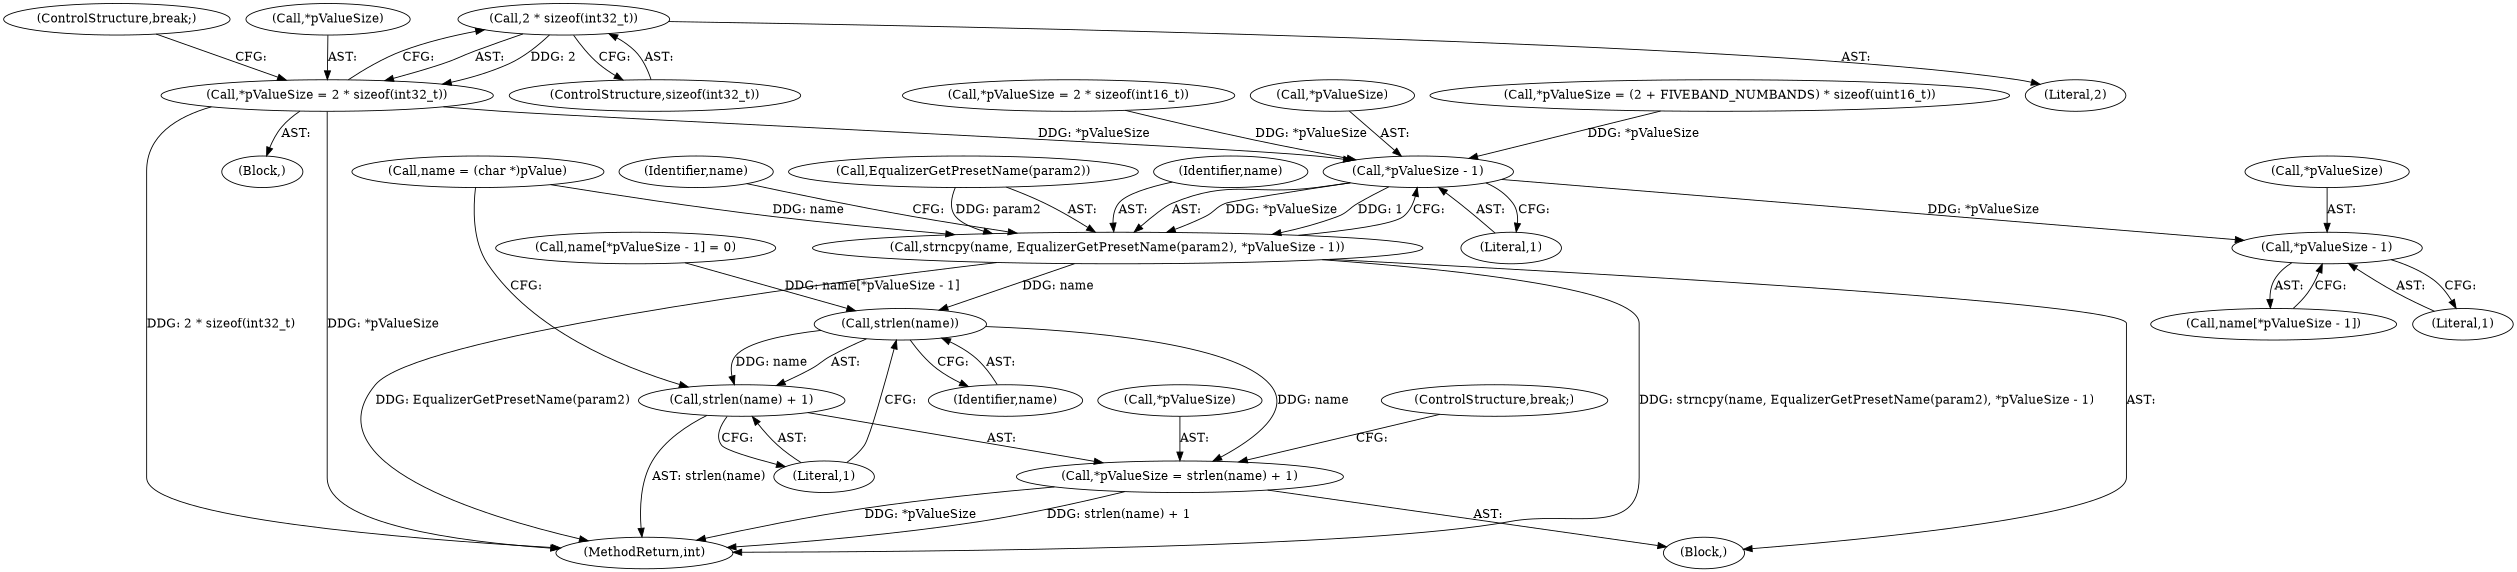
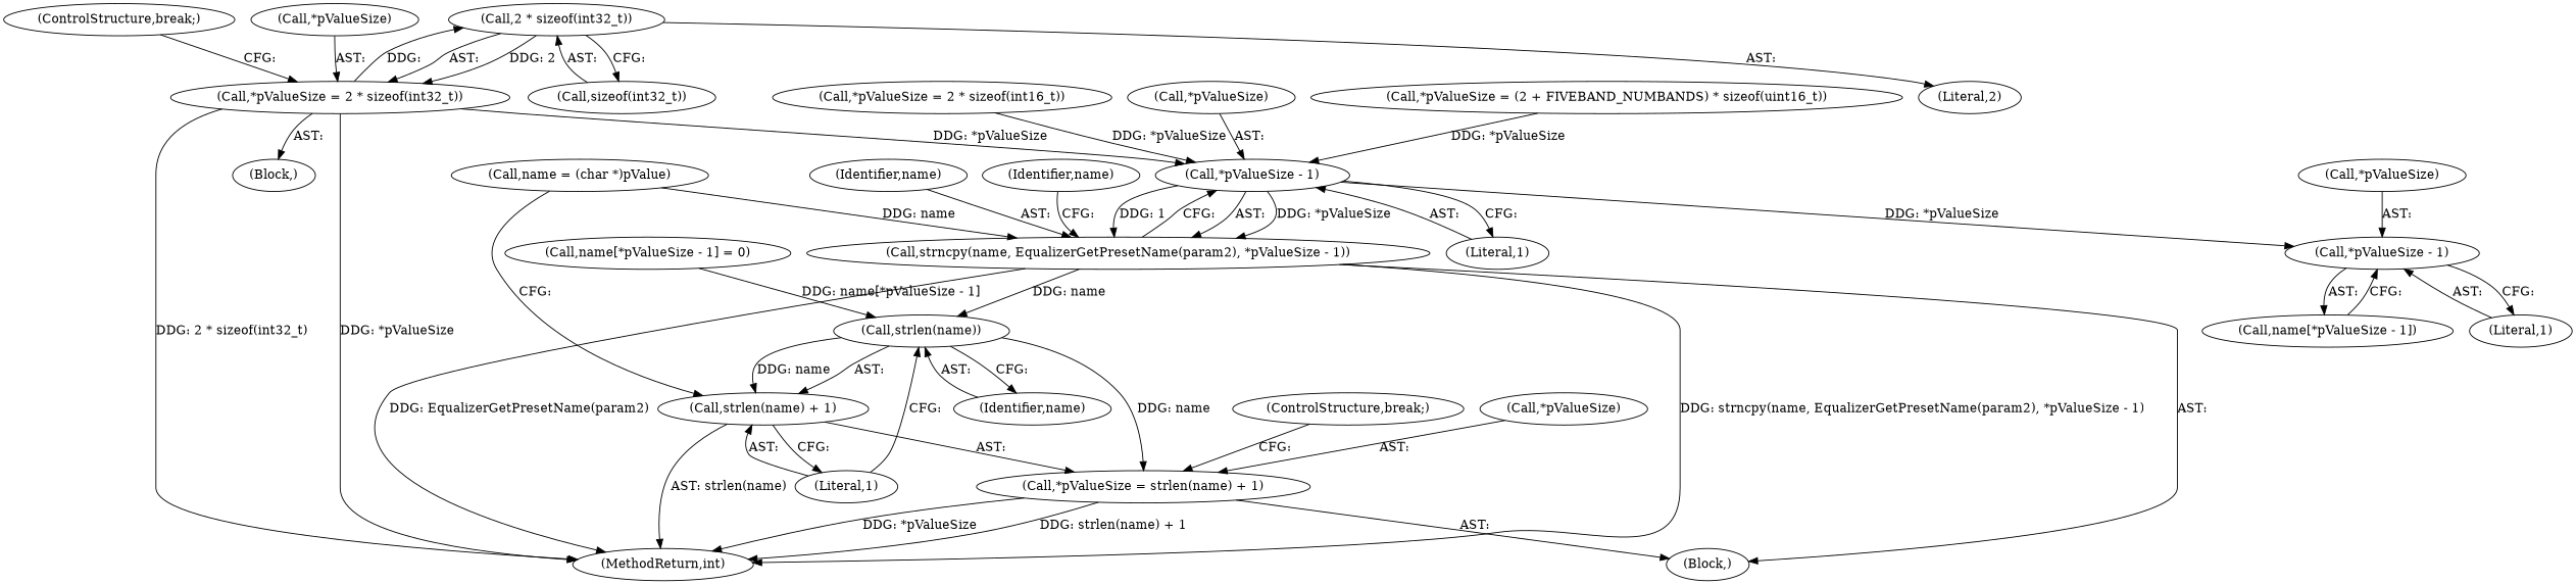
  digraph {
    n1 [label="(Call,2 * sizeof(int32_t))"]
    n2 [label="(Call,*pValueSize = 2 * sizeof(int32_t))"]
-   n3 [label="(ControlStructure,sizeof(int32_t))"]
+   n3 [label="(Call,sizeof(int32_t))"]
    n4 [label="(Literal,2)"]
    n5 [label="(Call,*pValueSize - 1)"]
    n6 [label="(Block,)"]
    n7 [label="(MethodReturn,int)"]
    n8 [label="(Call,strncpy(name, EqualizerGetPresetName(param2), *pValueSize - 1))"]
    n9 [label="(Call,*pValueSize - 1)"]
    n10 [label="(Literal,1)"]
    n11 [label="(Call,strlen(name))"]
    n12 [label="(Block,)"]
    n13 [label="(Call,name[*pValueSize - 1])"]
    n14 [label="(Literal,1)"]
    n15 [label="(Call,*pValueSize = strlen(name) + 1)"]
    n16 [label="(Call,strlen(name) + 1)"]
    n17 [label="(Identifier,name)"]
    n18 [label="(Literal,1)"]
    n19 [label="(ControlStructure,break;)"]
    n20 [label="(Call,name = (char *)pValue)"]
-   n21 [label="(Call,EqualizerGetPresetName(param2))"]
    n22 [label="(Call,*pValueSize = 2 * sizeof(int16_t))"]
    n23 [label="(Call,name[*pValueSize - 1] = 0)"]
    n24 [label="(Call,*pValueSize)"]
    n25 [label="(Identifier,name)"]
    n26 [label="(Call,*pValueSize = (2 + FIVEBAND_NUMBANDS) * sizeof(uint16_t))"]
    n27 [label="(ControlStructure,break;)"]
    n28 [label="(Identifier,name)"]
    n29 [label="(Call,*pValueSize)"]
    n30 [label="(Call,*pValueSize)"]
    n31 [label="(Call,*pValueSize)"]
    n1 -> n2 [label="AST: "]
    n1 -> n2 [label="DDG: 2"]
    n1 -> n3 [label="CFG: "]
    n1 -> n4 [label="AST: "]
-   n2 -> n1 [label="CFG: "]
+   n2 -> n1 [label="DDG: "]
    n2 -> n5 [label="DDG: *pValueSize"]
    n2 -> n6 [label="AST: "]
    n2 -> n7 [label="DDG: *pValueSize"]
    n2 -> n7 [label="DDG: 2 * sizeof(int32_t)"]
    n3 -> n1 [label="AST: "]
    n5 -> n8 [label="AST: "]
    n5 -> n8 [label="DDG: *pValueSize"]
    n5 -> n8 [label="DDG: 1"]
    n5 -> n9 [label="DDG: *pValueSize"]
    n5 -> n10 [label="CFG: "]
    n8 -> n5 [label="CFG: "]
    n8 -> n7 [label="DDG: EqualizerGetPresetName(param2)"]
    n8 -> n7 [label="DDG: strncpy(name, EqualizerGetPresetName(param2), *pValueSize - 1)"]
    n8 -> n11 [label="DDG: name"]
    n8 -> n12 [label="AST: "]
    n9 -> n13 [label="AST: "]
    n9 -> n14 [label="CFG: "]
    n10 -> n5 [label="AST: "]
    n11 -> n15 [label="DDG: name"]
    n11 -> n16 [label="AST: "]
    n11 -> n16 [label="DDG: name"]
    n11 -> n17 [label="CFG: "]
    n13 -> n9 [label="CFG: "]
    n14 -> n9 [label="AST: "]
    n15 -> n7 [label="DDG: strlen(name) + 1"]
    n15 -> n7 [label="DDG: *pValueSize"]
    n15 -> n12 [label="AST: "]
    n16 -> n7 [label="AST: strlen(name)"]
    n16 -> n15 [label="AST: "]
    n16 -> n18 [label="CFG: "]
    n17 -> n11 [label="AST: "]
    n18 -> n11 [label="CFG: "]
    n18 -> n16 [label="AST: "]
    n19 -> n15 [label="CFG: "]
    n20 -> n8 [label="DDG: name"]
    n20 -> n16 [label="CFG: "]
-   n21 -> n8 [label="AST: "]
-   n21 -> n8 [label="DDG: param2"]
    n22 -> n5 [label="DDG: *pValueSize"]
    n23 -> n11 [label="DDG: name[*pValueSize - 1]"]
    n24 -> n5 [label="AST: "]
    n25 -> n8 [label="CFG: "]
    n26 -> n5 [label="DDG: *pValueSize"]
    n27 -> n2 [label="CFG: "]
    n28 -> n8 [label="AST: "]
    n29 -> n2 [label="AST: "]
    n30 -> n15 [label="AST: "]
    n31 -> n9 [label="AST: "]
  }
